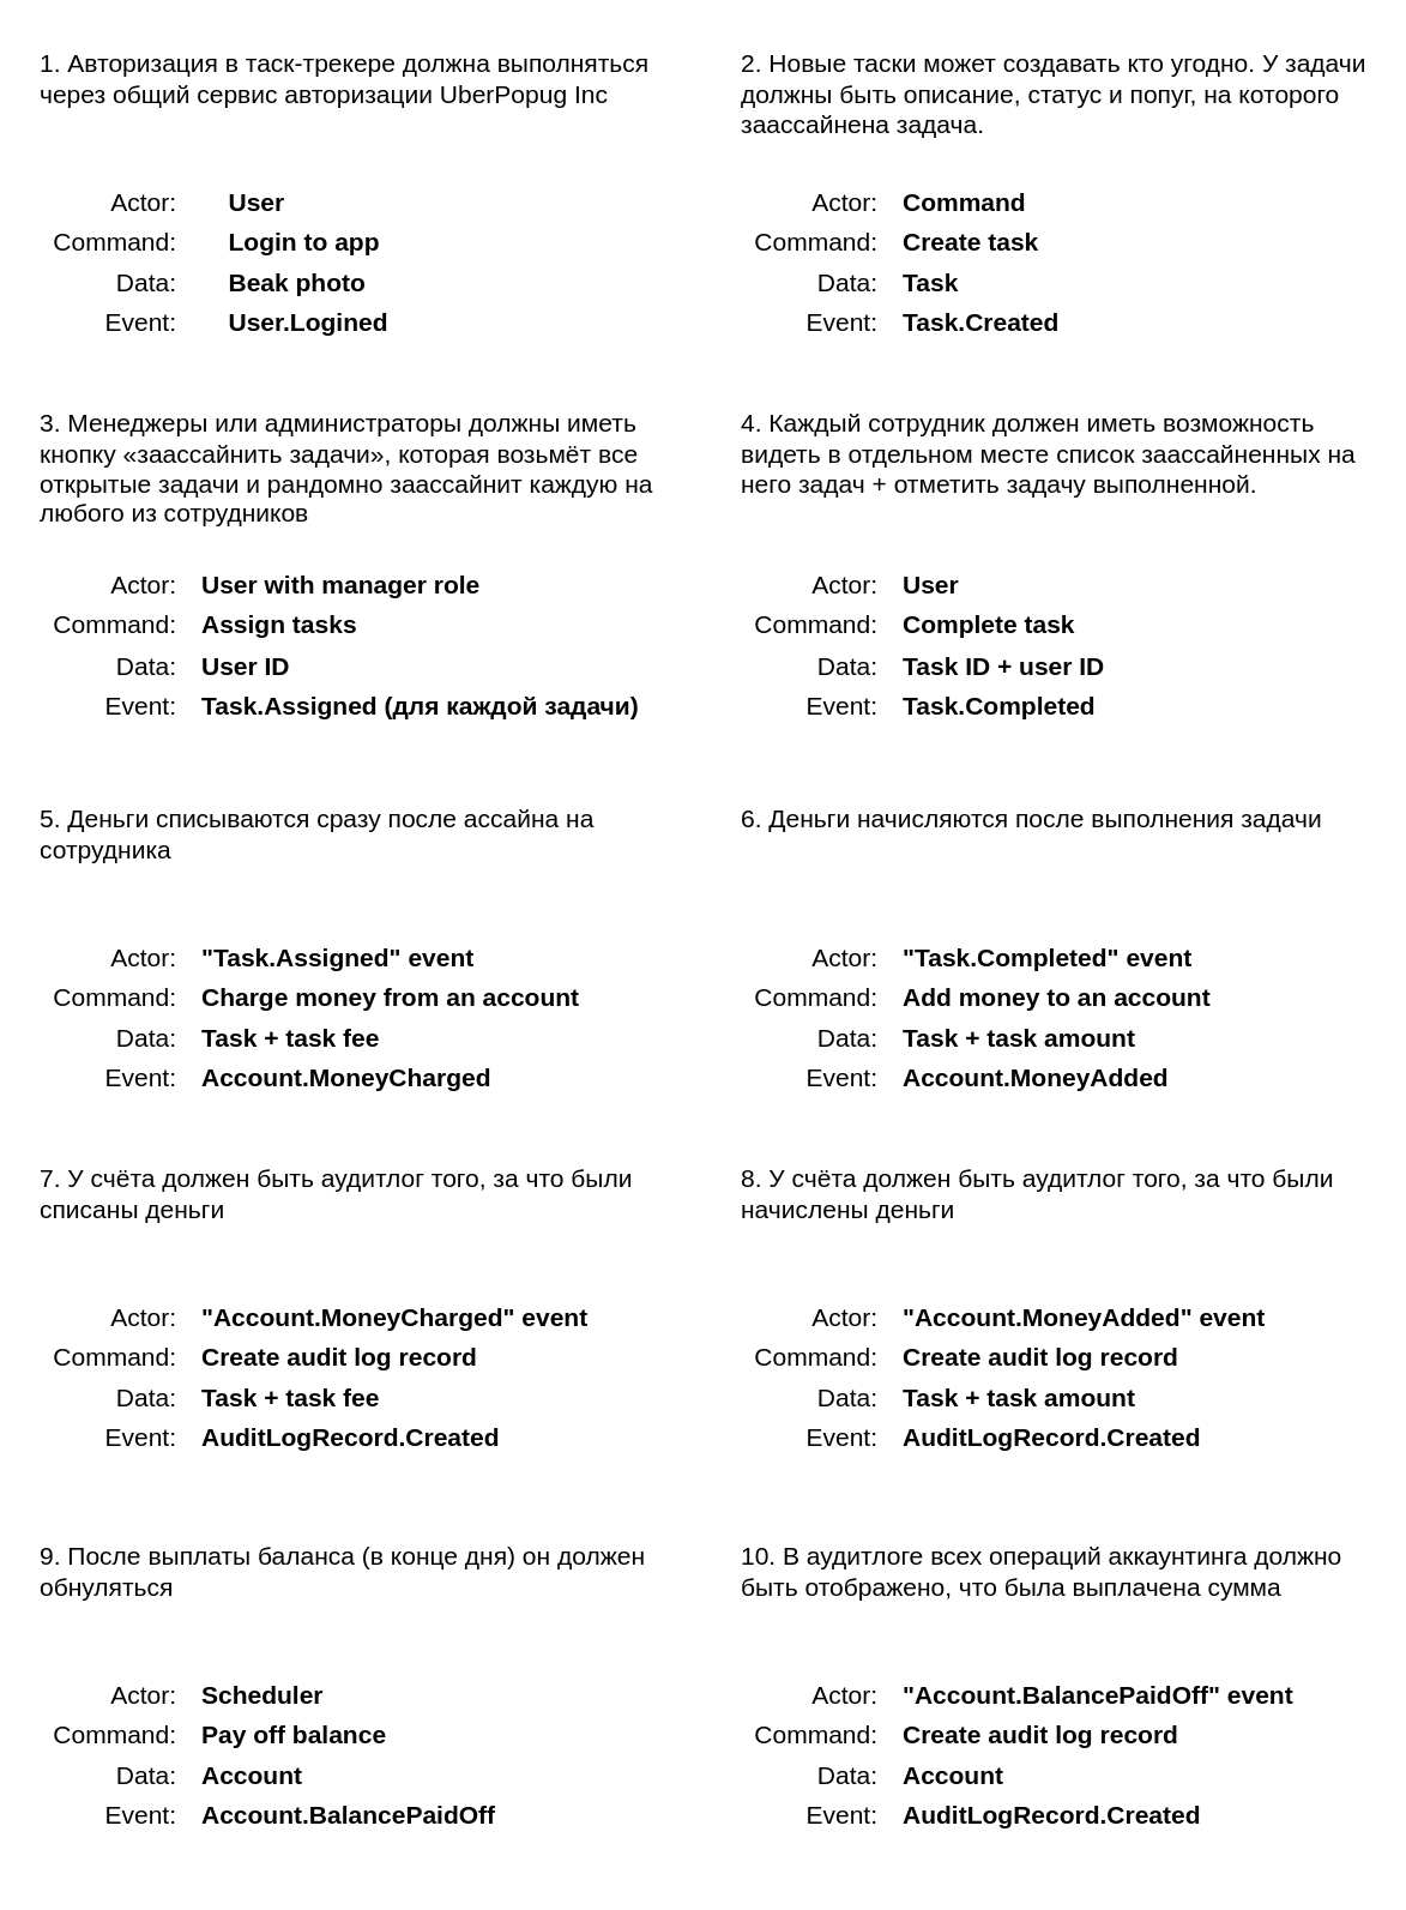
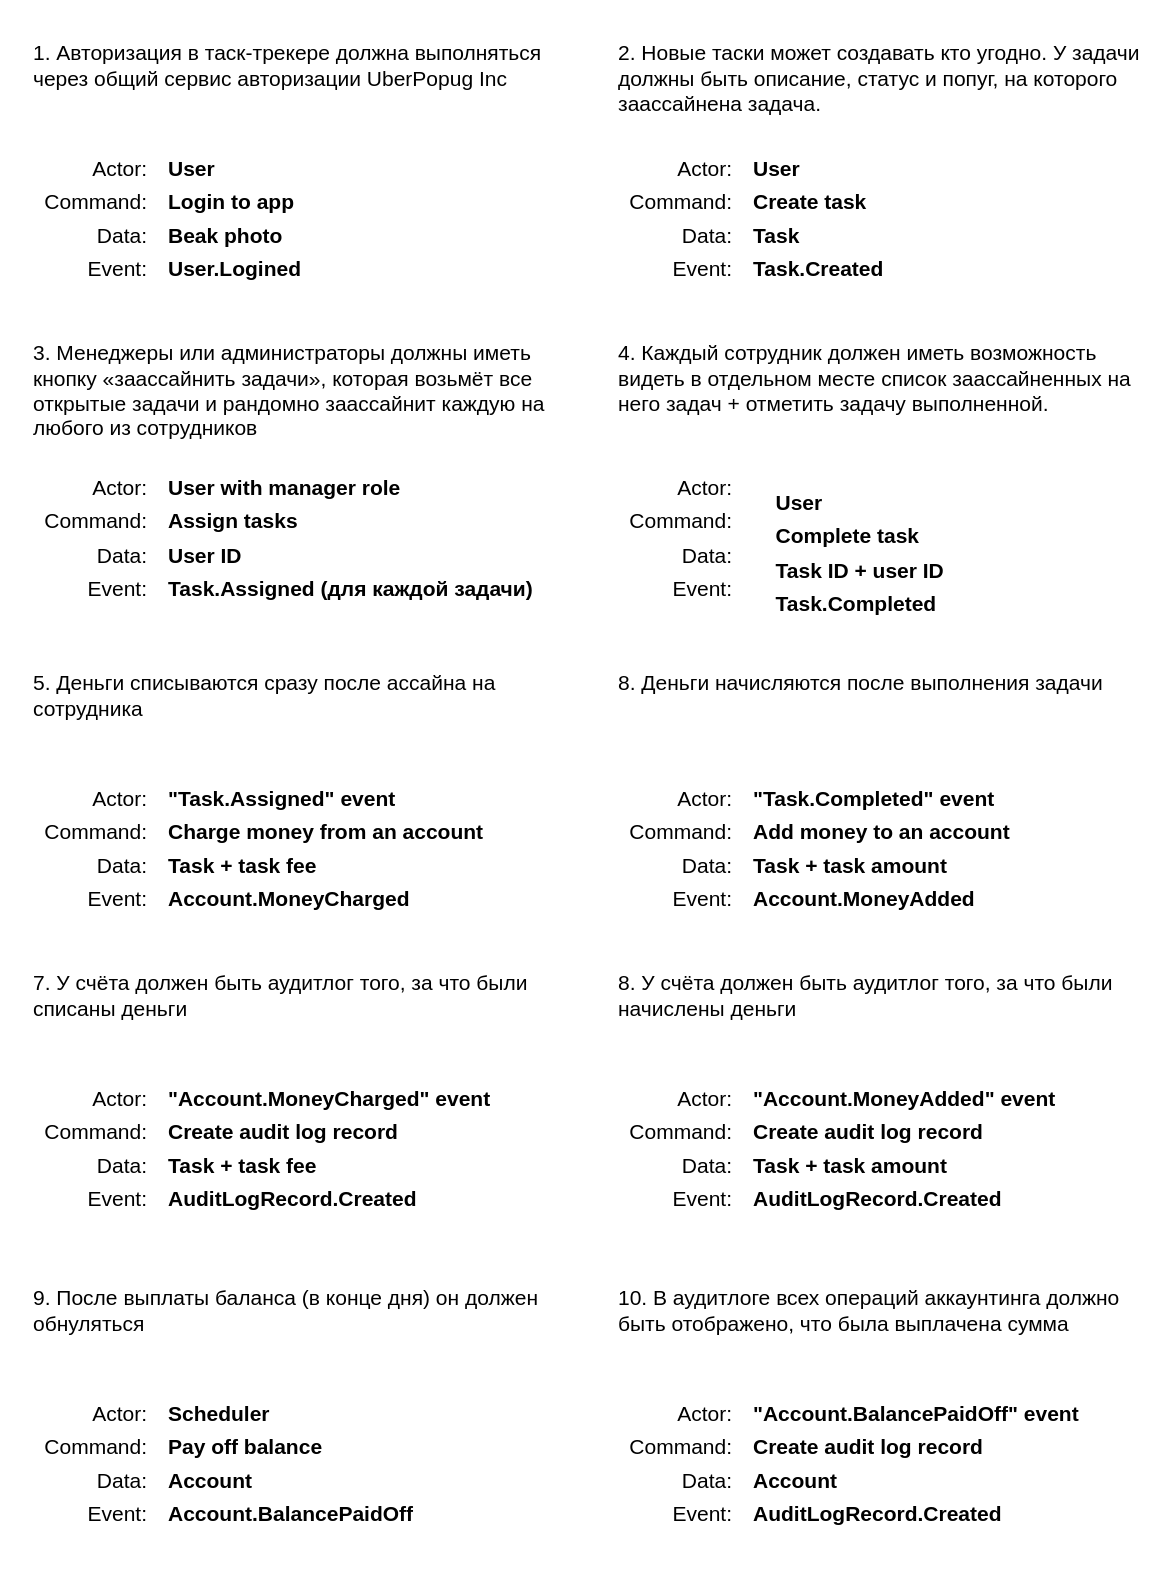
  <mxCell id="0" />
  <mxCell id="1" parent="0" />
  <mxCell id="2" value="1.&amp;nbsp;Авторизация в таск-трекере должна выполняться через общий сервис авторизации UberPopug Inc" style="text;html=1;strokeColor=none;fillColor=none;align=left;verticalAlign=top;whiteSpace=wrap;rounded=0;spacing=2;spacingBottom=0;labelPosition=center;verticalLabelPosition=middle;fontSize=14;spacingTop=0;" parent="1" vertex="1"><mxGeometry x="20" y="20" width="350" height="30" as="geometry" /></mxCell>
  <mxCell id="3" value="&lt;p style=&quot;line-height: 1.6&quot;&gt;Actor:&lt;br style=&quot;font-size: 14px&quot;&gt;Command:&lt;br style=&quot;font-size: 14px&quot;&gt;Data:&lt;br style=&quot;font-size: 14px&quot;&gt;Event:&lt;/p&gt;" style="text;html=1;strokeColor=none;fillColor=none;align=right;verticalAlign=top;whiteSpace=wrap;rounded=0;spacing=2;spacingBottom=0;labelPosition=center;verticalLabelPosition=middle;fontSize=14;spacingTop=0;" parent="1" vertex="1"><mxGeometry x="20" y="80" width="80" height="130" as="geometry" /></mxCell>
- <mxCell id="4" value="&lt;p style=&quot;line-height: 1.6&quot;&gt;User&lt;br style=&quot;font-size: 14px&quot;&gt;Login to app&amp;nbsp;&lt;br style=&quot;font-size: 14px&quot;&gt;Beak photo&lt;br style=&quot;font-size: 14px&quot;&gt;User.Logined&lt;/p&gt;" style="text;html=1;strokeColor=none;fillColor=none;align=left;verticalAlign=top;whiteSpace=wrap;rounded=0;spacing=2;spacingBottom=0;labelPosition=center;verticalLabelPosition=middle;fontSize=14;spacingTop=0;fontStyle=1" parent="1" vertex="1"><mxGeometry x="125" y="80" width="250" height="130" as="geometry" /></mxCell>
+ <mxCell id="4" value="&lt;p style=&quot;line-height: 1.6&quot;&gt;User&lt;br style=&quot;font-size: 14px&quot;&gt;Login to app&amp;nbsp;&lt;br style=&quot;font-size: 14px&quot;&gt;Beak photo&lt;br style=&quot;font-size: 14px&quot;&gt;User.Logined&lt;/p&gt;" style="text;html=1;strokeColor=none;fillColor=none;align=left;verticalAlign=top;whiteSpace=wrap;rounded=0;spacing=2;spacingBottom=0;labelPosition=center;verticalLabelPosition=middle;fontSize=14;spacingTop=0;fontStyle=1" parent="1" vertex="1"><mxGeometry x="110" y="80" width="250" height="130" as="geometry" /></mxCell>
  <mxCell id="5" value="2. Новые таски может создавать кто угодно. У задачи должны быть описание, статус и попуг, на которого заассайнена задача." style="text;html=1;strokeColor=none;fillColor=none;align=left;verticalAlign=top;whiteSpace=wrap;rounded=0;spacing=2;spacingBottom=0;labelPosition=center;verticalLabelPosition=middle;fontSize=14;spacingTop=0;" vertex="1" parent="1"><mxGeometry x="410" y="20" width="350" height="30" as="geometry" /></mxCell>
  <mxCell id="6" value="&lt;p style=&quot;line-height: 1.6&quot;&gt;Actor:&lt;br style=&quot;font-size: 14px&quot;&gt;Command:&lt;br style=&quot;font-size: 14px&quot;&gt;Data:&lt;br style=&quot;font-size: 14px&quot;&gt;Event:&lt;/p&gt;" style="text;html=1;strokeColor=none;fillColor=none;align=right;verticalAlign=top;whiteSpace=wrap;rounded=0;spacing=2;spacingBottom=0;labelPosition=center;verticalLabelPosition=middle;fontSize=14;spacingTop=0;" vertex="1" parent="1"><mxGeometry x="410" y="80" width="80" height="130" as="geometry" /></mxCell>
- <mxCell id="7" value="&lt;p style=&quot;line-height: 1.6&quot;&gt;Command&lt;br style=&quot;font-size: 14px&quot;&gt;Create task&amp;nbsp;&lt;br style=&quot;font-size: 14px&quot;&gt;Task&lt;br style=&quot;font-size: 14px&quot;&gt;Task.Created&lt;/p&gt;" style="text;html=1;strokeColor=none;fillColor=none;align=left;verticalAlign=top;whiteSpace=wrap;rounded=0;spacing=2;spacingBottom=0;labelPosition=center;verticalLabelPosition=middle;fontSize=14;spacingTop=0;fontStyle=1" vertex="1" parent="1"><mxGeometry x="500" y="80" width="250" height="130" as="geometry" /></mxCell>
+ <mxCell id="7" value="&lt;p style=&quot;line-height: 1.6&quot;&gt;User&lt;br style=&quot;font-size: 14px&quot;&gt;Create task&amp;nbsp;&lt;br style=&quot;font-size: 14px&quot;&gt;Task&lt;br style=&quot;font-size: 14px&quot;&gt;Task.Created&lt;/p&gt;" style="text;html=1;strokeColor=none;fillColor=none;align=left;verticalAlign=top;whiteSpace=wrap;rounded=0;spacing=2;spacingBottom=0;labelPosition=center;verticalLabelPosition=middle;fontSize=14;spacingTop=0;fontStyle=1" vertex="1" parent="1"><mxGeometry x="500" y="80" width="250" height="130" as="geometry" /></mxCell>
  <mxCell id="8" value="3.&amp;nbsp;Менеджеры или администраторы должны иметь кнопку «заассайнить задачи», которая возьмёт все открытые задачи и рандомно заассайнит каждую на любого из сотрудников" style="text;html=1;strokeColor=none;fillColor=none;align=left;verticalAlign=top;whiteSpace=wrap;rounded=0;spacing=2;spacingBottom=0;labelPosition=center;verticalLabelPosition=middle;fontSize=14;spacingTop=0;" vertex="1" parent="1"><mxGeometry x="20" y="220" width="350" height="30" as="geometry" /></mxCell>
  <mxCell id="9" value="&lt;p style=&quot;line-height: 1.6&quot;&gt;Actor:&lt;br style=&quot;font-size: 14px&quot;&gt;Command:&lt;br style=&quot;font-size: 14px&quot;&gt;Data:&lt;br style=&quot;font-size: 14px&quot;&gt;Event:&lt;/p&gt;" style="text;html=1;strokeColor=none;fillColor=none;align=right;verticalAlign=top;whiteSpace=wrap;rounded=0;spacing=2;spacingBottom=0;labelPosition=center;verticalLabelPosition=middle;fontSize=14;spacingTop=0;" vertex="1" parent="1"><mxGeometry x="20" y="293" width="80" height="130" as="geometry" /></mxCell>
  <mxCell id="10" value="&lt;p style=&quot;line-height: 1.6&quot;&gt;User with manager role&lt;br style=&quot;font-size: 14px&quot;&gt;Assign tasks&amp;nbsp;&lt;br style=&quot;font-size: 14px&quot;&gt;User ID&lt;br style=&quot;font-size: 14px&quot;&gt;Task.Assigned (для каждой задачи)&lt;/p&gt;" style="text;html=1;strokeColor=none;fillColor=none;align=left;verticalAlign=top;whiteSpace=wrap;rounded=0;spacing=2;spacingBottom=0;labelPosition=center;verticalLabelPosition=middle;fontSize=14;spacingTop=0;fontStyle=1" vertex="1" parent="1"><mxGeometry x="110" y="293" width="250" height="130" as="geometry" /></mxCell>
  <mxCell id="11" value="4.&amp;nbsp;Каждый сотрудник должен иметь возможность видеть в отдельном месте список заассайненных на него задач + отметить задачу выполненной." style="text;html=1;strokeColor=none;fillColor=none;align=left;verticalAlign=top;whiteSpace=wrap;rounded=0;spacing=2;spacingBottom=0;labelPosition=center;verticalLabelPosition=middle;fontSize=14;spacingTop=0;" vertex="1" parent="1"><mxGeometry x="410" y="220" width="350" height="30" as="geometry" /></mxCell>
  <mxCell id="12" value="&lt;p style=&quot;line-height: 1.6&quot;&gt;Actor:&lt;br style=&quot;font-size: 14px&quot;&gt;Command:&lt;br style=&quot;font-size: 14px&quot;&gt;Data:&lt;br style=&quot;font-size: 14px&quot;&gt;Event:&lt;/p&gt;" style="text;html=1;strokeColor=none;fillColor=none;align=right;verticalAlign=top;whiteSpace=wrap;rounded=0;spacing=2;spacingBottom=0;labelPosition=center;verticalLabelPosition=middle;fontSize=14;spacingTop=0;" vertex="1" parent="1"><mxGeometry x="410" y="293" width="80" height="130" as="geometry" /></mxCell>
- <mxCell id="13" value="&lt;p style=&quot;line-height: 1.6&quot;&gt;User&lt;br style=&quot;font-size: 14px&quot;&gt;Complete task&amp;nbsp;&lt;br style=&quot;font-size: 14px&quot;&gt;Task ID + user ID&lt;br style=&quot;font-size: 14px&quot;&gt;Task.Completed&lt;/p&gt;" style="text;html=1;strokeColor=none;fillColor=none;align=left;verticalAlign=top;whiteSpace=wrap;rounded=0;spacing=2;spacingBottom=0;labelPosition=center;verticalLabelPosition=middle;fontSize=14;spacingTop=0;fontStyle=1" vertex="1" parent="1"><mxGeometry x="500" y="293" width="250" height="130" as="geometry" /></mxCell>
+ <mxCell id="13" value="&lt;p style=&quot;line-height: 1.6&quot;&gt;User&lt;br style=&quot;font-size: 14px&quot;&gt;Complete task&amp;nbsp;&lt;br style=&quot;font-size: 14px&quot;&gt;Task ID + user ID&lt;br style=&quot;font-size: 14px&quot;&gt;Task.Completed&lt;/p&gt;" style="text;html=1;strokeColor=none;fillColor=none;align=left;verticalAlign=top;whiteSpace=wrap;rounded=0;spacing=2;spacingBottom=0;labelPosition=center;verticalLabelPosition=middle;fontSize=14;spacingTop=0;fontStyle=1" vertex="1" parent="1"><mxGeometry x="515" y="303" width="250" height="130" as="geometry" /></mxCell>
  <mxCell id="14" value="5. Деньги списываются сразу после ассайна на сотрудника" style="text;html=1;strokeColor=none;fillColor=none;align=left;verticalAlign=top;whiteSpace=wrap;rounded=0;spacing=2;spacingBottom=0;labelPosition=center;verticalLabelPosition=middle;fontSize=14;spacingTop=0;" vertex="1" parent="1"><mxGeometry x="20" y="440" width="350" height="30" as="geometry" /></mxCell>
  <mxCell id="15" value="&lt;p style=&quot;line-height: 1.6&quot;&gt;Actor:&lt;br style=&quot;font-size: 14px&quot;&gt;Command:&lt;br style=&quot;font-size: 14px&quot;&gt;Data:&lt;br style=&quot;font-size: 14px&quot;&gt;Event:&lt;/p&gt;" style="text;html=1;strokeColor=none;fillColor=none;align=right;verticalAlign=top;whiteSpace=wrap;rounded=0;spacing=2;spacingBottom=0;labelPosition=center;verticalLabelPosition=middle;fontSize=14;spacingTop=0;" vertex="1" parent="1"><mxGeometry x="20" y="500" width="80" height="130" as="geometry" /></mxCell>
  <mxCell id="16" value="&lt;p style=&quot;line-height: 1.6&quot;&gt;&quot;Task.Assigned&quot; event&lt;br style=&quot;font-size: 14px&quot;&gt;Charge money from an account&lt;br style=&quot;font-size: 14px&quot;&gt;Task + task fee&lt;br style=&quot;font-size: 14px&quot;&gt;Account.MoneyCharged&lt;/p&gt;" style="text;html=1;strokeColor=none;fillColor=none;align=left;verticalAlign=top;whiteSpace=wrap;rounded=0;spacing=2;spacingBottom=0;labelPosition=center;verticalLabelPosition=middle;fontSize=14;spacingTop=0;fontStyle=1" vertex="1" parent="1"><mxGeometry x="110" y="500" width="250" height="130" as="geometry" /></mxCell>
- <mxCell id="17" value="6. Деньги&amp;nbsp;начисляются после выполнения задачи" style="text;html=1;strokeColor=none;fillColor=none;align=left;verticalAlign=top;whiteSpace=wrap;rounded=0;spacing=2;spacingBottom=0;labelPosition=center;verticalLabelPosition=middle;fontSize=14;spacingTop=0;" vertex="1" parent="1"><mxGeometry x="410" y="440" width="350" height="30" as="geometry" /></mxCell>
+ <mxCell id="17" value="8. Деньги&amp;nbsp;начисляются после выполнения задачи" style="text;html=1;strokeColor=none;fillColor=none;align=left;verticalAlign=top;whiteSpace=wrap;rounded=0;spacing=2;spacingBottom=0;labelPosition=center;verticalLabelPosition=middle;fontSize=14;spacingTop=0;" vertex="1" parent="1"><mxGeometry x="410" y="440" width="350" height="30" as="geometry" /></mxCell>
  <mxCell id="18" value="&lt;p style=&quot;line-height: 1.6&quot;&gt;Actor:&lt;br style=&quot;font-size: 14px&quot;&gt;Command:&lt;br style=&quot;font-size: 14px&quot;&gt;Data:&lt;br style=&quot;font-size: 14px&quot;&gt;Event:&lt;/p&gt;" style="text;html=1;strokeColor=none;fillColor=none;align=right;verticalAlign=top;whiteSpace=wrap;rounded=0;spacing=2;spacingBottom=0;labelPosition=center;verticalLabelPosition=middle;fontSize=14;spacingTop=0;" vertex="1" parent="1"><mxGeometry x="410" y="500" width="80" height="130" as="geometry" /></mxCell>
  <mxCell id="19" value="&lt;p style=&quot;line-height: 1.6&quot;&gt;&quot;Task.Completed&quot; event&lt;br style=&quot;font-size: 14px&quot;&gt;Add money to an account&lt;br style=&quot;font-size: 14px&quot;&gt;Task + task amount&lt;br style=&quot;font-size: 14px&quot;&gt;Account.MoneyAdded&lt;/p&gt;" style="text;html=1;strokeColor=none;fillColor=none;align=left;verticalAlign=top;whiteSpace=wrap;rounded=0;spacing=2;spacingBottom=0;labelPosition=center;verticalLabelPosition=middle;fontSize=14;spacingTop=0;fontStyle=1" vertex="1" parent="1"><mxGeometry x="500" y="500" width="250" height="130" as="geometry" /></mxCell>
  <mxCell id="20" value="7.&amp;nbsp;У счёта должен быть аудитлог того, за что были списаны деньги" style="text;html=1;strokeColor=none;fillColor=none;align=left;verticalAlign=top;whiteSpace=wrap;rounded=0;spacing=2;spacingBottom=0;labelPosition=center;verticalLabelPosition=middle;fontSize=14;spacingTop=0;" vertex="1" parent="1"><mxGeometry x="20" y="640" width="350" height="30" as="geometry" /></mxCell>
  <mxCell id="21" value="&lt;p style=&quot;line-height: 1.6&quot;&gt;Actor:&lt;br style=&quot;font-size: 14px&quot;&gt;Command:&lt;br style=&quot;font-size: 14px&quot;&gt;Data:&lt;br style=&quot;font-size: 14px&quot;&gt;Event:&lt;/p&gt;" style="text;html=1;strokeColor=none;fillColor=none;align=right;verticalAlign=top;whiteSpace=wrap;rounded=0;spacing=2;spacingBottom=0;labelPosition=center;verticalLabelPosition=middle;fontSize=14;spacingTop=0;" vertex="1" parent="1"><mxGeometry x="20" y="700" width="80" height="130" as="geometry" /></mxCell>
  <mxCell id="22" value="&lt;p style=&quot;line-height: 1.6&quot;&gt;&quot;Account.MoneyCharged&quot; event&lt;br style=&quot;font-size: 14px&quot;&gt;Create audit log record&lt;br style=&quot;font-size: 14px&quot;&gt;Task + task fee&lt;br style=&quot;font-size: 14px&quot;&gt;AuditLogRecord.Created&lt;/p&gt;" style="text;html=1;strokeColor=none;fillColor=none;align=left;verticalAlign=top;whiteSpace=wrap;rounded=0;spacing=2;spacingBottom=0;labelPosition=center;verticalLabelPosition=middle;fontSize=14;spacingTop=0;fontStyle=1" vertex="1" parent="1"><mxGeometry x="110" y="700" width="250" height="130" as="geometry" /></mxCell>
  <mxCell id="23" value="8.&amp;nbsp;У счёта должен быть аудитлог того, за что были начислены деньги" style="text;html=1;strokeColor=none;fillColor=none;align=left;verticalAlign=top;whiteSpace=wrap;rounded=0;spacing=2;spacingBottom=0;labelPosition=center;verticalLabelPosition=middle;fontSize=14;spacingTop=0;" vertex="1" parent="1"><mxGeometry x="410" y="640" width="350" height="30" as="geometry" /></mxCell>
  <mxCell id="24" value="&lt;p style=&quot;line-height: 1.6&quot;&gt;Actor:&lt;br style=&quot;font-size: 14px&quot;&gt;Command:&lt;br style=&quot;font-size: 14px&quot;&gt;Data:&lt;br style=&quot;font-size: 14px&quot;&gt;Event:&lt;/p&gt;" style="text;html=1;strokeColor=none;fillColor=none;align=right;verticalAlign=top;whiteSpace=wrap;rounded=0;spacing=2;spacingBottom=0;labelPosition=center;verticalLabelPosition=middle;fontSize=14;spacingTop=0;" vertex="1" parent="1"><mxGeometry x="410" y="700" width="80" height="130" as="geometry" /></mxCell>
  <mxCell id="25" value="&lt;p style=&quot;line-height: 1.6&quot;&gt;&quot;Account.MoneyAdded&quot; event&lt;br style=&quot;font-size: 14px&quot;&gt;Create audit log record&lt;br style=&quot;font-size: 14px&quot;&gt;Task + task amount&lt;br style=&quot;font-size: 14px&quot;&gt;AuditLogRecord.Created&lt;br&gt;&lt;/p&gt;" style="text;html=1;strokeColor=none;fillColor=none;align=left;verticalAlign=top;whiteSpace=wrap;rounded=0;spacing=2;spacingBottom=0;labelPosition=center;verticalLabelPosition=middle;fontSize=14;spacingTop=0;fontStyle=1" vertex="1" parent="1"><mxGeometry x="500" y="700" width="260" height="130" as="geometry" /></mxCell>
  <mxCell id="26" value="9.&amp;nbsp;После выплаты баланса (в конце дня) он должен обнуляться" style="text;html=1;strokeColor=none;fillColor=none;align=left;verticalAlign=top;whiteSpace=wrap;rounded=0;spacing=2;spacingBottom=0;labelPosition=center;verticalLabelPosition=middle;fontSize=14;spacingTop=0;" vertex="1" parent="1"><mxGeometry x="20" y="850" width="350" height="30" as="geometry" /></mxCell>
  <mxCell id="27" value="&lt;p style=&quot;line-height: 1.6&quot;&gt;Actor:&lt;br style=&quot;font-size: 14px&quot;&gt;Command:&lt;br style=&quot;font-size: 14px&quot;&gt;Data:&lt;br style=&quot;font-size: 14px&quot;&gt;Event:&lt;/p&gt;" style="text;html=1;strokeColor=none;fillColor=none;align=right;verticalAlign=top;whiteSpace=wrap;rounded=0;spacing=2;spacingBottom=0;labelPosition=center;verticalLabelPosition=middle;fontSize=14;spacingTop=0;" vertex="1" parent="1"><mxGeometry x="20" y="910" width="80" height="130" as="geometry" /></mxCell>
  <mxCell id="28" value="&lt;p style=&quot;line-height: 1.6&quot;&gt;Scheduler&lt;br style=&quot;font-size: 14px&quot;&gt;Pay off balance&lt;br style=&quot;font-size: 14px&quot;&gt;Account&lt;br style=&quot;font-size: 14px&quot;&gt;Account.BalancePaidOff&lt;/p&gt;" style="text;html=1;strokeColor=none;fillColor=none;align=left;verticalAlign=top;whiteSpace=wrap;rounded=0;spacing=2;spacingBottom=0;labelPosition=center;verticalLabelPosition=middle;fontSize=14;spacingTop=0;fontStyle=1" vertex="1" parent="1"><mxGeometry x="110" y="910" width="250" height="130" as="geometry" /></mxCell>
  <mxCell id="29" value="10. В аудитлоге всех операций аккаунтинга должно быть отображено, что была выплачена сумма" style="text;html=1;strokeColor=none;fillColor=none;align=left;verticalAlign=top;whiteSpace=wrap;rounded=0;spacing=2;spacingBottom=0;labelPosition=center;verticalLabelPosition=middle;fontSize=14;spacingTop=0;" vertex="1" parent="1"><mxGeometry x="410" y="850" width="350" height="30" as="geometry" /></mxCell>
  <mxCell id="30" value="&lt;p style=&quot;line-height: 1.6&quot;&gt;Actor:&lt;br style=&quot;font-size: 14px&quot;&gt;Command:&lt;br style=&quot;font-size: 14px&quot;&gt;Data:&lt;br style=&quot;font-size: 14px&quot;&gt;Event:&lt;/p&gt;" style="text;html=1;strokeColor=none;fillColor=none;align=right;verticalAlign=top;whiteSpace=wrap;rounded=0;spacing=2;spacingBottom=0;labelPosition=center;verticalLabelPosition=middle;fontSize=14;spacingTop=0;" vertex="1" parent="1"><mxGeometry x="410" y="910" width="80" height="130" as="geometry" /></mxCell>
  <mxCell id="31" value="&lt;p style=&quot;line-height: 1.6&quot;&gt;&quot;Account.BalancePaidOff&quot; event&amp;nbsp;&lt;br style=&quot;font-size: 14px&quot;&gt;Create audit log record&lt;br style=&quot;font-size: 14px&quot;&gt;Account&lt;br style=&quot;font-size: 14px&quot;&gt;AuditLogRecord.Created&lt;br&gt;&lt;/p&gt;" style="text;html=1;strokeColor=none;fillColor=none;align=left;verticalAlign=top;whiteSpace=wrap;rounded=0;spacing=2;spacingBottom=0;labelPosition=center;verticalLabelPosition=middle;fontSize=14;spacingTop=0;fontStyle=1" vertex="1" parent="1"><mxGeometry x="500" y="910" width="250" height="130" as="geometry" /></mxCell>
